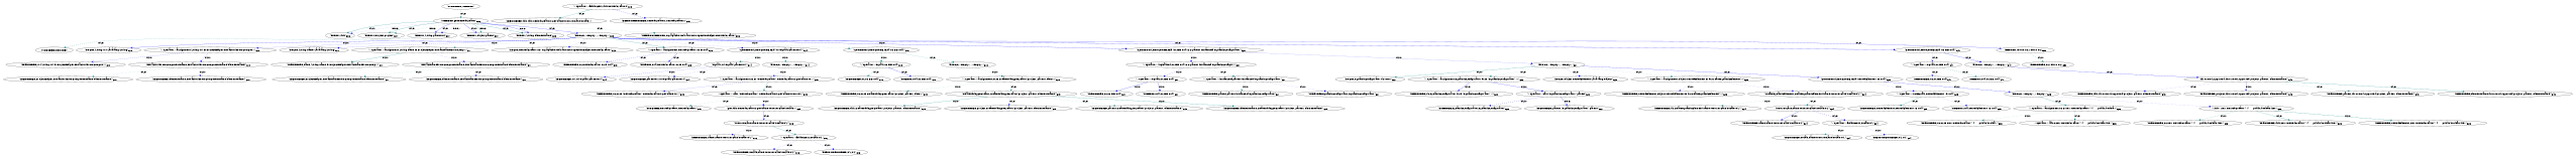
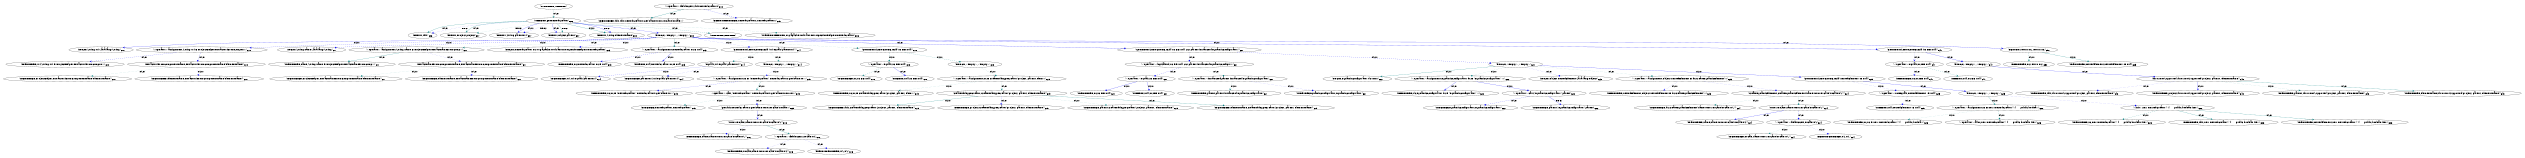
  digraph {
    edge [arrowhead=vee color=blue style=dotted]
    n1 [label=<(METHOD,getNestedCreator)<SUB>606</SUB>>]
    n2 [label=<(PARAM,this)<SUB>606</SUB>>]
    n3 [label=<(PARAM,Project project)<SUB>607</SUB>>]
    n4 [label=<(PARAM,String parentUri)<SUB>607</SUB>>]
    n5 [label=<(PARAM,Object parent)<SUB>607</SUB>>]
    n6 [label=<(PARAM,String elementName)<SUB>608</SUB>>]
    n7 [label=<(BLOCK,&lt;empty&gt;,&lt;empty&gt;)<SUB>608</SUB>>]
    n8 [label=<(MODIFIER,PRIVATE)>]
    n9 [label=<(METHOD_RETURN,org.apache.tools.ant.IntrospectionHelper$NestedCreator)<SUB>606</SUB>>]
    n10 [label=<(LOCAL,String uri: java.lang.String)<SUB>610</SUB>>]
    n11 [label=<(&lt;operator&gt;.assignment,String uri = ProjectHelper.extractUriFromCompon...)<SUB>610</SUB>>]
    n12 [label=<(LOCAL,String name: java.lang.String)<SUB>611</SUB>>]
    n13 [label=<(&lt;operator&gt;.assignment,String name = ProjectHelper.extractNameFromComp...)<SUB>611</SUB>>]
    n14 [label=<(LOCAL,NestedCreator nc: org.apache.tools.ant.IntrospectionHelper$NestedCreator)<SUB>613</SUB>>]
    n15 [label=<(&lt;operator&gt;.assignment,NestedCreator nc = null)<SUB>613</SUB>>]
    n16 [label=<(CONTROL_STRUCTURE,IF,if (uri.equals(parentUri)))<SUB>614</SUB>>]
    n17 [label=<(CONTROL_STRUCTURE,IF,if (nc == null))<SUB>618</SUB>>]
    n18 [label=<(CONTROL_STRUCTURE,IF,if (nc == null &amp;&amp; parent instanceof DynamicConfigurator))<SUB>621</SUB>>]
    n19 [label=<(CONTROL_STRUCTURE,IF,if (nc == null))<SUB>647</SUB>>]
    n20 [label=<(RETURN,return nc;,return nc;)<SUB>650</SUB>>]
    n21 [label=<(MODIFIER,VIRTUAL)>]
    n22 [label=<(IDENTIFIER,uri,String uri = ProjectHelper.extractUriFromCompon...)<SUB>610</SUB>>]
    n23 [label=<(extractUriFromComponentName,extractUriFromComponentName(elementName))<SUB>610</SUB>>]
    n24 [label=<(IDENTIFIER,name,String name = ProjectHelper.extractNameFromComp...)<SUB>611</SUB>>]
    n25 [label=<(extractNameFromComponentName,extractNameFromComponentName(elementName))<SUB>611</SUB>>]
    n26 [label=<(IDENTIFIER,nc,NestedCreator nc = null)<SUB>613</SUB>>]
    n27 [label=<(LITERAL,null,NestedCreator nc = null)<SUB>613</SUB>>]
    n28 [label=<(equals,uri.equals(parentUri))<SUB>614</SUB>>]
    n29 [label=<(BLOCK,&lt;empty&gt;,&lt;empty&gt;)<SUB>614</SUB>>]
    n30 [label=<(&lt;operator&gt;.equals,nc == null)<SUB>618</SUB>>]
    n31 [label=<(BLOCK,&lt;empty&gt;,&lt;empty&gt;)<SUB>618</SUB>>]
    n32 [label=<(&lt;operator&gt;.logicalAnd,nc == null &amp;&amp; parent instanceof DynamicConfigur...)<SUB>621</SUB>>]
    n33 [label=<(BLOCK,&lt;empty&gt;,&lt;empty&gt;)<SUB>621</SUB>>]
    n34 [label=<(&lt;operator&gt;.equals,nc == null)<SUB>647</SUB>>]
    n35 [label=<(BLOCK,&lt;empty&gt;,&lt;empty&gt;)<SUB>647</SUB>>]
    n36 [label=<(IDENTIFIER,nc,return nc;)<SUB>650</SUB>>]
    n37 [label=<(IDENTIFIER,ProjectHelper,extractUriFromComponentName(elementName))<SUB>610</SUB>>]
    n38 [label=<(IDENTIFIER,elementName,extractUriFromComponentName(elementName))<SUB>610</SUB>>]
    n39 [label=<(IDENTIFIER,ProjectHelper,extractNameFromComponentName(elementName))<SUB>611</SUB>>]
    n40 [label=<(IDENTIFIER,elementName,extractNameFromComponentName(elementName))<SUB>611</SUB>>]
    n41 [label=<(IDENTIFIER,uri,uri.equals(parentUri))<SUB>614</SUB>>]
    n42 [label=<(IDENTIFIER,parentUri,uri.equals(parentUri))<SUB>614</SUB>>]
    n43 [label=<(&lt;operator&gt;.assignment,nc = (NestedCreator) nestedCreators.get(name.to...)<SUB>615</SUB>>]
    n44 [label=<(IDENTIFIER,nc,nc = (NestedCreator) nestedCreators.get(name.to...)<SUB>615</SUB>>]
    n45 [label=<(&lt;operator&gt;.cast,(NestedCreator) nestedCreators.get(name.toLower...)<SUB>615</SUB>>]
    n46 [label=<(TYPE_REF,NestedCreator,NestedCreator)<SUB>615</SUB>>]
    n47 [label=<(get,this.nestedCreators.get(name.toLowerCase(Locale...)<SUB>665</SUB>>]
    n48 [label=<(toLowerCase,name.toLowerCase(Locale.US))<SUB>616</SUB>>]
    n49 [label=<(&lt;operator&gt;.fieldAccess,this.nestedCreators)<SUB>618</SUB>>]
    n50 [label=<(IDENTIFIER,this,this.nestedCreators.get(name.toLowerCase(Locale...)>]
    n51 [label=<(FIELD_IDENTIFIER,nestedCreators,nestedCreators)<SUB>615</SUB>>]
    n52 [label=<(IDENTIFIER,name,name.toLowerCase(Locale.US))<SUB>616</SUB>>]
    n53 [label=<(&lt;operator&gt;.fieldAccess,Locale.US)<SUB>616</SUB>>]
    n54 [label=<(IDENTIFIER,Locale,name.toLowerCase(Locale.US))<SUB>616</SUB>>]
    n55 [label=<(FIELD_IDENTIFIER,US,US)<SUB>616</SUB>>]
    n56 [label=<(IDENTIFIER,nc,nc == null)<SUB>618</SUB>>]
    n57 [label=<(LITERAL,null,nc == null)<SUB>618</SUB>>]
    n58 [label=<(&lt;operator&gt;.assignment,nc = createAddTypeCreator(project, parent, elem...)<SUB>619</SUB>>]
    n59 [label=<(IDENTIFIER,nc,nc = createAddTypeCreator(project, parent, elem...)<SUB>619</SUB>>]
    n60 [label=<(createAddTypeCreator,createAddTypeCreator(project, parent, elementName))<SUB>619</SUB>>]
    n61 [label=<(IDENTIFIER,this,createAddTypeCreator(project, parent, elementName))<SUB>619</SUB>>]
    n62 [label=<(IDENTIFIER,project,createAddTypeCreator(project, parent, elementName))<SUB>619</SUB>>]
    n63 [label=<(IDENTIFIER,parent,createAddTypeCreator(project, parent, elementName))<SUB>619</SUB>>]
    n64 [label=<(IDENTIFIER,elementName,createAddTypeCreator(project, parent, elementName))<SUB>619</SUB>>]
    n65 [label=<(&lt;operator&gt;.equals,nc == null)<SUB>621</SUB>>]
    n66 [label=<(&lt;operator&gt;.instanceOf,parent instanceof DynamicConfigurator)<SUB>621</SUB>>]
    n67 [label=<(LOCAL,DynamicConfigurator dc: ANY)<SUB>622</SUB>>]
    n68 [label=<(&lt;operator&gt;.assignment,DynamicConfigurator dc = (DynamicConfigurator) ...)<SUB>622</SUB>>]
    n69 [label=<(LOCAL,Object nestedElement: java.lang.Object)<SUB>623</SUB>>]
    n70 [label=<(&lt;operator&gt;.assignment,Object nestedElement = dc.createDynamicElement(...)<SUB>623</SUB>>]
    n71 [label=<(CONTROL_STRUCTURE,IF,if (nestedElement != null))<SUB>625</SUB>>]
    n72 [label=<(IDENTIFIER,nc,nc == null)<SUB>621</SUB>>]
    n73 [label=<(LITERAL,null,nc == null)<SUB>621</SUB>>]
    n74 [label=<(IDENTIFIER,parent,parent instanceof DynamicConfigurator)<SUB>621</SUB>>]
    n75 [label=<(TYPE_REF,DynamicConfigurator,DynamicConfigurator)<SUB>621</SUB>>]
    n76 [label=<(IDENTIFIER,dc,DynamicConfigurator dc = (DynamicConfigurator) ...)<SUB>622</SUB>>]
    n77 [label=<(&lt;operator&gt;.cast,(DynamicConfigurator) parent)<SUB>622</SUB>>]
    n78 [label=<(IDENTIFIER,nestedElement,Object nestedElement = dc.createDynamicElement(...)<SUB>623</SUB>>]
    n79 [label=<(createDynamicElement,createDynamicElement(name.toLowerCase(Locale.US)))<SUB>624</SUB>>]
    n80 [label=<(&lt;operator&gt;.notEquals,nestedElement != null)<SUB>625</SUB>>]
    n81 [label=<(BLOCK,&lt;empty&gt;,&lt;empty&gt;)<SUB>625</SUB>>]
    n82 [label=<(TYPE_REF,DynamicConfigurator,DynamicConfigurator)<SUB>622</SUB>>]
    n83 [label=<(IDENTIFIER,parent,(DynamicConfigurator) parent)<SUB>622</SUB>>]
    n84 [label=<(IDENTIFIER,dc,createDynamicElement(name.toLowerCase(Locale.US)))<SUB>624</SUB>>]
    n85 [label=<(toLowerCase,name.toLowerCase(Locale.US))<SUB>624</SUB>>]
    n86 [label=<(IDENTIFIER,name,name.toLowerCase(Locale.US))<SUB>624</SUB>>]
    n87 [label=<(&lt;operator&gt;.fieldAccess,Locale.US)<SUB>624</SUB>>]
    n88 [label=<(IDENTIFIER,Locale,name.toLowerCase(Locale.US))<SUB>624</SUB>>]
    n89 [label=<(FIELD_IDENTIFIER,US,US)<SUB>624</SUB>>]
    n90 [label=<(IDENTIFIER,nestedElement,nestedElement != null)<SUB>625</SUB>>]
    n91 [label=<(LITERAL,null,nestedElement != null)<SUB>625</SUB>>]
    n92 [label=<(&lt;operator&gt;.assignment,nc = new NestedCreator() {      public boolea...)<SUB>626</SUB>>]
    n93 [label=<(&lt;init&gt;,new NestedCreator() {      public boolean isP...)<SUB>626</SUB>>]
    n94 [label=<(IDENTIFIER,nc,nc = new NestedCreator() {      public boolea...)<SUB>626</SUB>>]
    n95 [label=<(&lt;operator&gt;.alloc,new NestedCreator() {      public boolean isP...)<SUB>626</SUB>>]
    n96 [label=<(IDENTIFIER,nc,new NestedCreator() {      public boolean isP...)<SUB>626</SUB>>]
    n97 [label=<(IDENTIFIER,this,new NestedCreator() {      public boolean isP...)<SUB>626</SUB>>]
    n98 [label=<(IDENTIFIER,nestedElement,new NestedCreator() {      public boolean isP...)<SUB>626</SUB>>]
    n99 [label=<(IDENTIFIER,nc,nc == null)<SUB>647</SUB>>]
    n100 [label=<(LITERAL,null,nc == null)<SUB>647</SUB>>]
    n101 [label=<(throwNotSupported,throwNotSupported(project, parent, elementName))<SUB>648</SUB>>]
    n102 [label=<(IDENTIFIER,this,throwNotSupported(project, parent, elementName))<SUB>648</SUB>>]
    n103 [label=<(IDENTIFIER,project,throwNotSupported(project, parent, elementName))<SUB>648</SUB>>]
    n104 [label=<(IDENTIFIER,parent,throwNotSupported(project, parent, elementName))<SUB>648</SUB>>]
    n105 [label=<(IDENTIFIER,elementName,throwNotSupported(project, parent, elementName))<SUB>648</SUB>>]
    n1 -> n2 [color=teal label="AST: " style=solid]
    n1 -> n2 [label="DDG: "]
    n1 -> n3 [color=teal label="AST: " style=solid]
    n1 -> n3 [color=teal label="DDG: "]
    n1 -> n4 [label="AST: " style=solid]
    n1 -> n4 [arrowhead=dot label="DDG: "]
    n1 -> n5 [label="AST: " style=solid]
    n1 -> n5 [color=teal label="DDG: " style=solid]
    n1 -> n6 [arrowhead=dot color=teal label="AST: " style=solid]
    n1 -> n6 [label="DDG: " style=solid]
    n1 -> n7 [label="AST: " style=solid]
-   n4 -> n8 [color=teal label="AST: " style=dashed]
+   n1 -> n8 [color=teal label="AST: " style=dashed]
    n1 -> n9 [arrowhead=dot color=teal label="AST: "]
    n7 -> n10 [label="AST: " style=solid]
    n7 -> n11 [label="AST: " style=dashed]
    n7 -> n12 [arrowhead=dot label="AST: " style=dashed]
    n7 -> n13 [color=teal label="AST: "]
    n7 -> n14 [arrowhead=dot label="AST: "]
    n7 -> n15 [arrowhead=dot color=teal label="AST: " style=solid]
    n7 -> n16 [arrowhead=dot label="AST: "]
    n7 -> n17 [arrowhead=dot color=teal label="AST: "]
    n7 -> n18 [arrowhead=dot label="AST: " style=solid]
    n7 -> n19 [arrowhead=dot label="AST: " style=solid]
    n7 -> n20 [label="AST: " style=solid]
    n11 -> n22 [label="AST: " style=dashed]
    n11 -> n23 [arrowhead=dot label="AST: " style=dashed]
    n13 -> n24 [arrowhead=dot color=teal label="AST: " style=solid]
    n13 -> n25 [label="AST: "]
    n15 -> n26 [label="AST: " style=dashed]
    n15 -> n27 [label="AST: " style=solid]
    n16 -> n28 [arrowhead=dot color=teal label="AST: "]
    n16 -> n29 [color=teal label="AST: "]
    n17 -> n30 [arrowhead=dot color=teal label="AST: " style=dashed]
    n17 -> n31 [arrowhead=dot color=teal label="AST: " style=dashed]
    n18 -> n32 [arrowhead=dot label="AST: "]
    n18 -> n33 [arrowhead=dot label="AST: " style=dashed]
    n19 -> n34 [label="AST: "]
    n19 -> n35 [arrowhead=dot label="AST: " style=solid]
    n20 -> n36 [color=teal label="AST: " style=dashed]
    n21 -> n1 [color=teal label="AST: " style=dashed]
    n23 -> n37 [color=teal label="AST: "]
    n23 -> n38 [label="AST: "]
    n25 -> n39 [arrowhead=dot color=teal label="AST: "]
    n25 -> n40 [label="AST: "]
    n28 -> n41 [label="AST: " style=dashed]
    n28 -> n42 [label="AST: "]
    n29 -> n43 [label="AST: "]
    n30 -> n56 [color=teal label="AST: " style=dashed]
    n30 -> n57 [label="AST: " style=solid]
    n31 -> n58 [arrowhead=dot color=teal label="AST: "]
    n32 -> n65 [arrowhead=dot label="AST: " style=dashed]
    n32 -> n66 [arrowhead=dot color=teal label="AST: "]
    n33 -> n67 [color=teal label="AST: " style=solid]
    n33 -> n68 [arrowhead=dot color=teal label="AST: "]
    n33 -> n69 [arrowhead=dot label="AST: "]
    n33 -> n70 [arrowhead=dot color=teal label="AST: "]
    n33 -> n71 [label="AST: " style=solid]
    n34 -> n99 [label="AST: "]
    n34 -> n100 [color=teal label="AST: " style=dashed]
    n35 -> n101 [arrowhead=dot label="AST: " style=solid]
    n43 -> n44 [arrowhead=dot label="AST: " style=dashed]
    n43 -> n45 [color=teal label="AST: " style=solid]
    n45 -> n46 [color=teal label="AST: "]
    n45 -> n47 [arrowhead=dot label="AST: "]
    n47 -> n48 [label="AST: " style=solid]
    n48 -> n52 [arrowhead=dot label="AST: "]
    n48 -> n53 [color=teal label="AST: " style=solid]
    n49 -> n50 [arrowhead=dot color=teal label="AST: " style=solid]
    n49 -> n51 [arrowhead=dot label="AST: " style=dashed]
    n53 -> n54 [arrowhead=dot label="AST: "]
    n53 -> n55 [arrowhead=dot label="AST: "]
    n58 -> n59 [color=teal label="AST: "]
    n58 -> n60 [color=teal label="AST: "]
    n60 -> n61 [arrowhead=dot color=teal label="AST: " style=solid]
    n60 -> n62 [label="AST: " style=dashed]
    n60 -> n63 [color=teal label="AST: "]
    n60 -> n64 [arrowhead=dot color=teal label="AST: " style=solid]
    n65 -> n72 [arrowhead=dot label="AST: " style=solid]
    n65 -> n73 [arrowhead=dot label="AST: " style=solid]
    n66 -> n74 [color=teal label="AST: "]
    n66 -> n75 [arrowhead=dot label="AST: "]
    n68 -> n76 [label="AST: " style=solid]
    n68 -> n77 [arrowhead=dot label="AST: " style=solid]
    n70 -> n78 [label="AST: "]
    n70 -> n79 [arrowhead=dot label="AST: "]
    n71 -> n80 [arrowhead=dot label="AST: "]
    n71 -> n81 [label="AST: " style=solid]
    n77 -> n82 [arrowhead=dot label="AST: " style=dashed]
    n77 -> n83 [label="DDG: " style=solid]
    n79 -> n84 [color=teal label="AST: "]
    n79 -> n85 [arrowhead=dot color=teal label="AST: " style=dashed]
-   n80 -> n90 [arrowhead=dot color=teal label="AST: " style=solid]
+   n20 -> n90 [arrowhead=dot color=teal label="AST: " style=solid]
    n80 -> n91 [arrowhead=dot label="AST: "]
    n81 -> n92 [color=teal label="AST: " style=solid]
    n81 -> n93 [arrowhead=dot label="AST: "]
    n85 -> n86 [label="AST: " style=solid]
    n85 -> n87 [arrowhead=dot label="AST: " style=dashed]
    n87 -> n88 [color=teal label="AST: "]
    n87 -> n89 [arrowhead=dot label="AST: "]
    n92 -> n94 [color=teal label="AST: "]
    n92 -> n95 [arrowhead=dot color=teal label="AST: " style=dashed]
    n93 -> n96 [arrowhead=dot color=teal label="AST: " style=dashed]
    n93 -> n97 [color=teal label="AST: " style=solid]
    n93 -> n98 [color=teal label="AST: " style=solid]
    n101 -> n102 [arrowhead=dot label="AST: "]
    n101 -> n103 [label="AST: " style=solid]
    n101 -> n104 [color=teal label="AST: "]
    n101 -> n105 [color=teal label="AST: " style=solid]
  }
